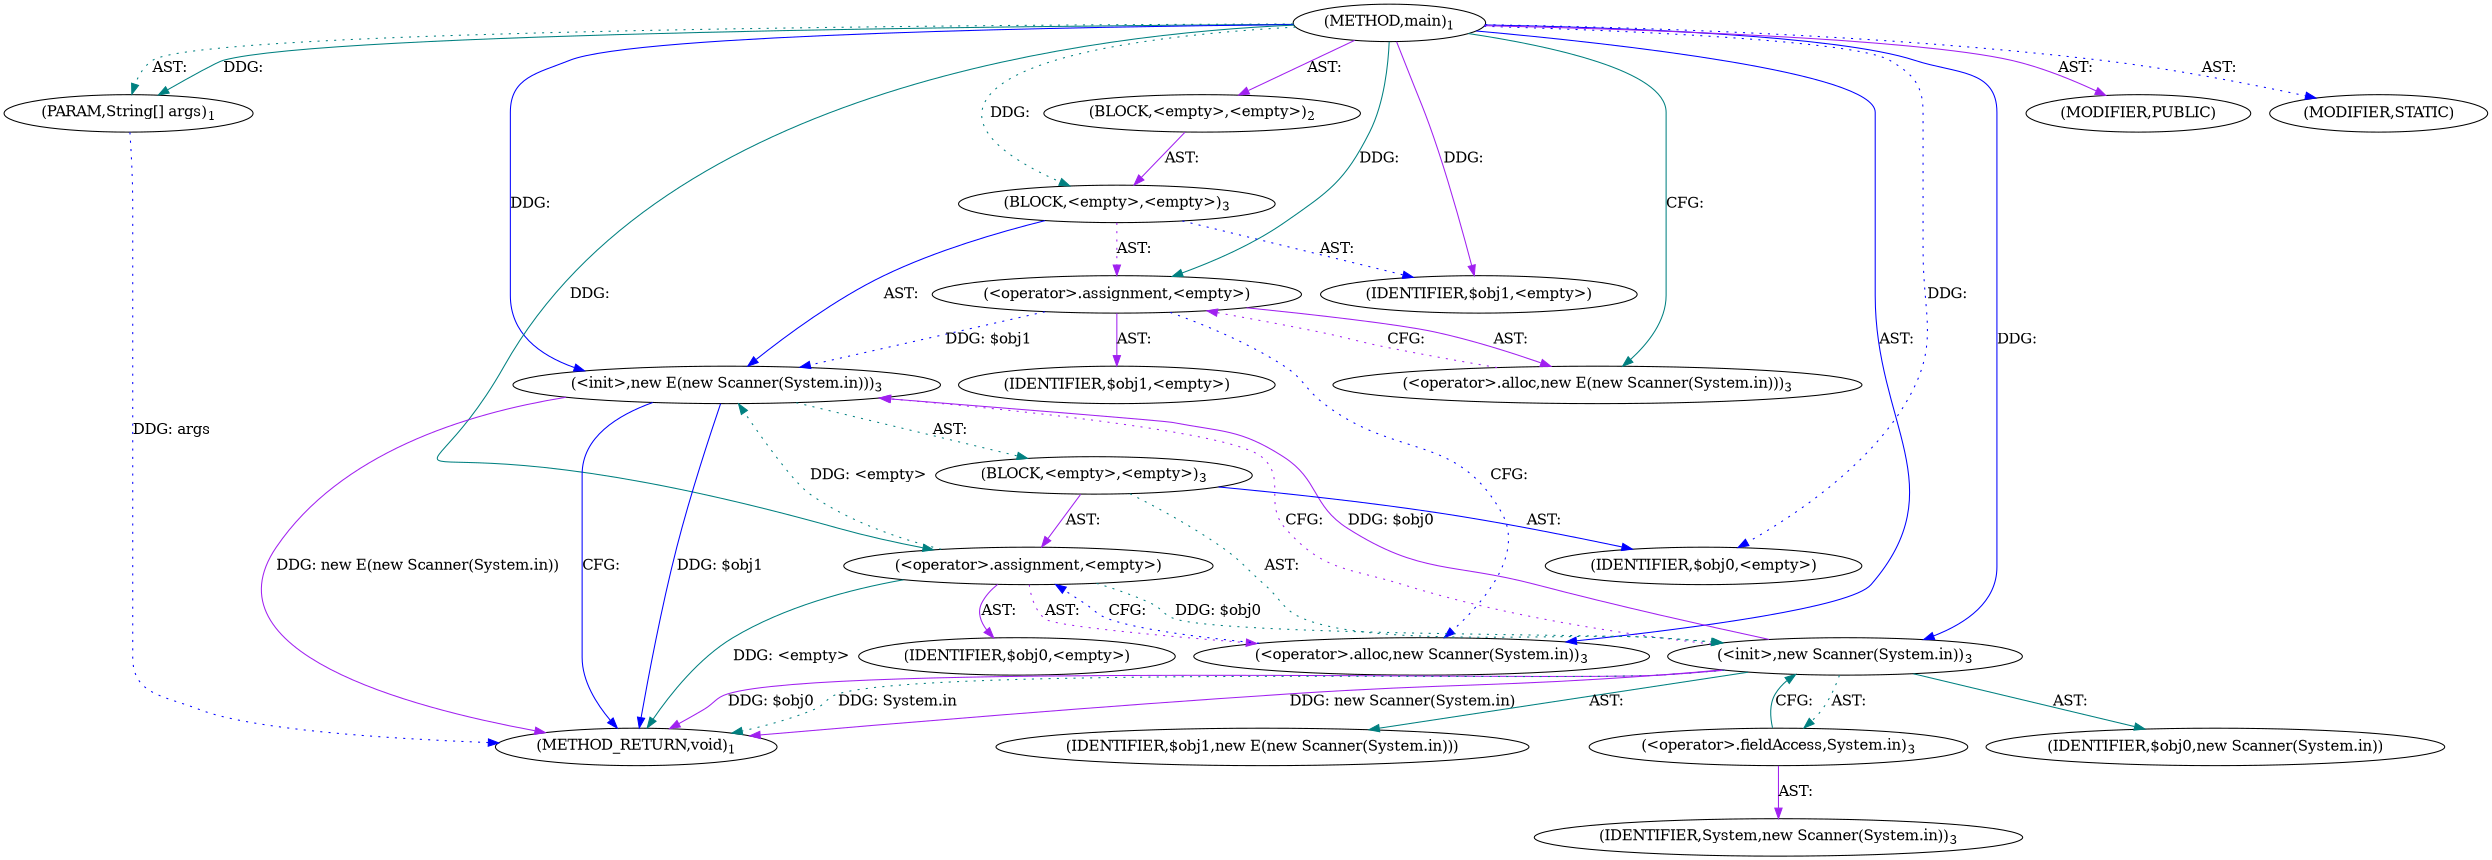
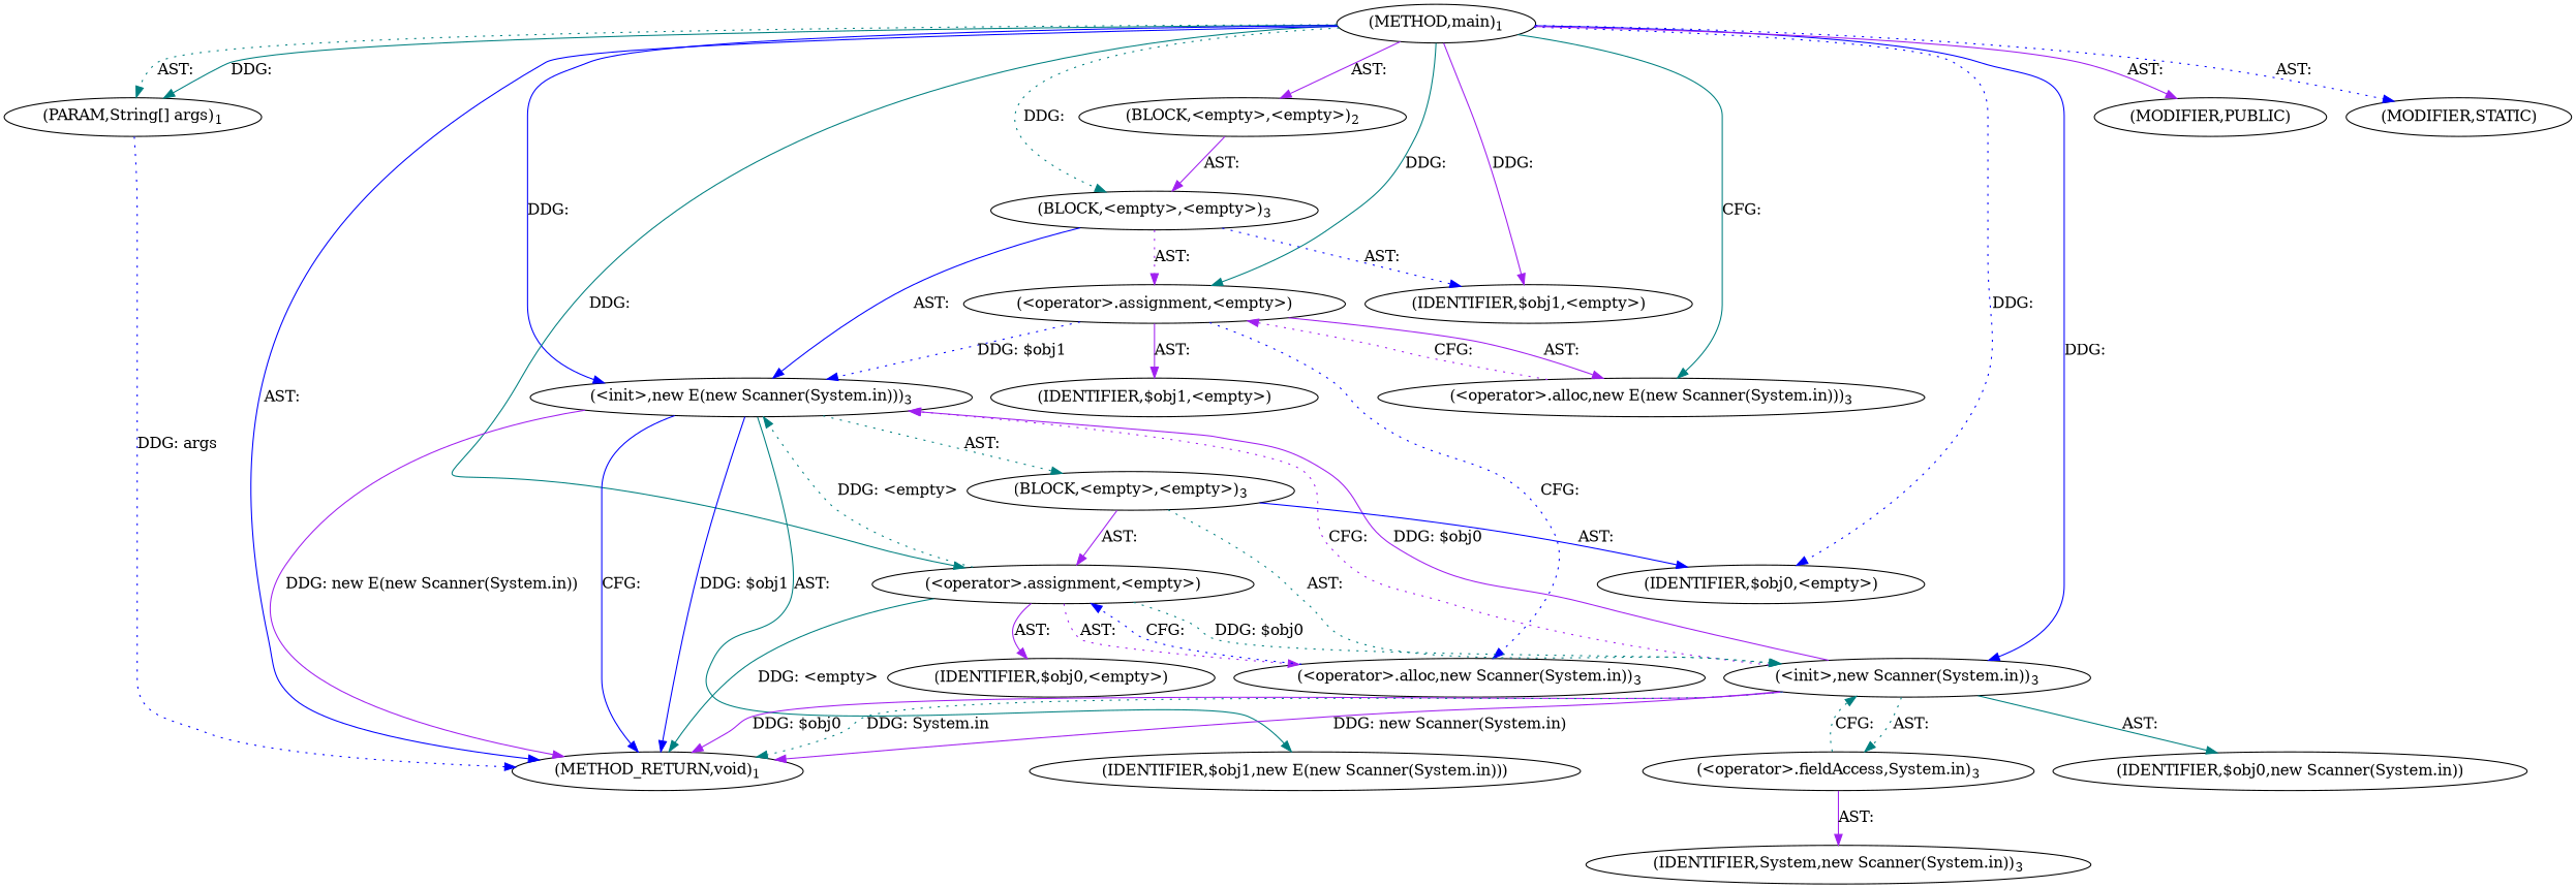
  digraph {
    edge [color=purple style=solid]
    n1 [label=<(METHOD,main)<SUB>1</SUB>>]
    n2 [label=<(PARAM,String[] args)<SUB>1</SUB>>]
    n3 [label=<(BLOCK,&lt;empty&gt;,&lt;empty&gt;)<SUB>2</SUB>>]
    n4 [label=<(BLOCK,&lt;empty&gt;,&lt;empty&gt;)<SUB>3</SUB>>]
    n5 [label=<(&lt;operator&gt;.assignment,&lt;empty&gt;)>]
    n6 [label=<(&lt;operator&gt;.alloc,new E(new Scanner(System.in)))<SUB>3</SUB>>]
    n7 [label=<(&lt;init&gt;,new E(new Scanner(System.in)))<SUB>3</SUB>>]
    n8 [label=<(&lt;operator&gt;.assignment,&lt;empty&gt;)>]
    n9 [label=<(&lt;init&gt;,new Scanner(System.in))<SUB>3</SUB>>]
    n10 [label=<(IDENTIFIER,$obj0,&lt;empty&gt;)>]
    n11 [label=<(IDENTIFIER,$obj1,&lt;empty&gt;)>]
    n12 [label=<(MODIFIER,PUBLIC)>]
    n13 [label=<(MODIFIER,STATIC)>]
    n14 [label=<(METHOD_RETURN,void)<SUB>1</SUB>>]
    n15 [label=<(IDENTIFIER,$obj1,&lt;empty&gt;)>]
    n16 [label=<(&lt;operator&gt;.alloc,new Scanner(System.in))<SUB>3</SUB>>]
    n17 [label=<(IDENTIFIER,$obj1,new E(new Scanner(System.in)))>]
    n18 [label=<(BLOCK,&lt;empty&gt;,&lt;empty&gt;)<SUB>3</SUB>>]
    n19 [label=<(IDENTIFIER,$obj0,&lt;empty&gt;)>]
    n20 [label=<(IDENTIFIER,$obj0,new Scanner(System.in))>]
    n21 [label=<(&lt;operator&gt;.fieldAccess,System.in)<SUB>3</SUB>>]
    n22 [label=<(IDENTIFIER,System,new Scanner(System.in))<SUB>3</SUB>>]
    n1 -> n2 [color=teal label="AST: " style=dotted]
    n1 -> n2 [color=teal label="DDG: "]
    n1 -> n3 [label="AST: "]
    n1 -> n4 [color=teal label="DDG: " style=dotted]
    n1 -> n5 [color=teal label="DDG: "]
    n1 -> n6 [color=teal label="CFG: "]
    n1 -> n7 [color=blue label="DDG: "]
    n1 -> n8 [color=teal label="DDG: "]
    n1 -> n9 [color=blue label="DDG: "]
    n1 -> n10 [color=blue label="DDG: " style=dotted]
    n1 -> n11 [label="DDG: "]
    n1 -> n12 [label="AST: "]
    n1 -> n13 [color=blue label="AST: " style=dotted]
-   n1 -> n16 [color=blue label="AST: "]
+   n1 -> n14 [color=blue label="AST: "]
    n2 -> n14 [color=blue label="DDG: args" style=dotted]
    n3 -> n4 [label="AST: "]
    n4 -> n5 [label="AST: " style=dotted]
    n4 -> n7 [color=blue label="AST: "]
    n4 -> n11 [color=blue label="AST: " style=dotted]
    n5 -> n6 [label="AST: "]
    n5 -> n7 [color=blue label="DDG: $obj1" style=dotted]
    n5 -> n15 [label="AST: "]
    n5 -> n16 [color=blue label="CFG: " style=dotted]
    n6 -> n5 [label="CFG: " style=dotted]
    n7 -> n14 [color=blue label="CFG: "]
    n7 -> n14 [color=blue label="DDG: $obj1"]
    n7 -> n14 [label="DDG: new E(new Scanner(System.in))"]
-   n9 -> n17 [color=teal label="AST: "]
+   n7 -> n17 [color=teal label="AST: "]
    n7 -> n18 [color=teal label="AST: " style=dotted]
    n8 -> n7 [color=teal label="DDG: &lt;empty&gt;" style=dotted]
    n8 -> n9 [color=teal label="DDG: $obj0" style=dotted]
    n8 -> n14 [color=teal label="DDG: &lt;empty&gt;"]
    n8 -> n16 [label="AST: " style=dotted]
    n8 -> n19 [label="AST: "]
    n9 -> n7 [label="CFG: " style=dotted]
    n9 -> n7 [label="DDG: $obj0"]
    n9 -> n14 [label="DDG: $obj0"]
    n9 -> n14 [color=teal label="DDG: System.in" style=dotted]
    n9 -> n14 [label="DDG: new Scanner(System.in)"]
    n9 -> n20 [color=teal label="AST: "]
    n9 -> n21 [color=teal label="AST: " style=dotted]
    n16 -> n8 [color=blue label="CFG: " style=dotted]
    n18 -> n8 [label="AST: "]
    n18 -> n9 [color=teal label="AST: " style=dotted]
    n18 -> n10 [color=blue label="AST: "]
-   n21 -> n9 [color=teal label="CFG: "]
+   n21 -> n9 [color=teal label="CFG: " style=dotted]
    n21 -> n22 [label="AST: "]
  }
